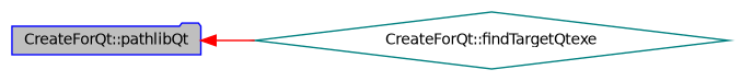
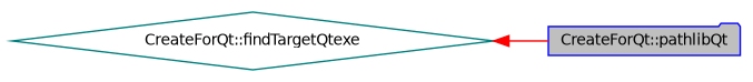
  digraph {
    rankdir=LR
    node [fontname=Helvetica fontsize=10 style=filled]
    n1 [color=blue fillcolor=grey75 fontcolor=black height=0.2 label="CreateForQt::pathlibQt" shape=folder width=0.4]
    n2 [color=teal fillcolor=white height=0.2 label="CreateForQt::findTargetQtexe" shape=diamond width=0.4]
-   n1 -> n2 [color=red dir=back fontname=Helvetica fontsize=10 labelfontname=Helvetica labelfontsize=10 style=solid]
+   n2 -> n1 [color=red dir=back fontname=Helvetica fontsize=10 labelfontname=Helvetica labelfontsize=10 style=solid]
  }
